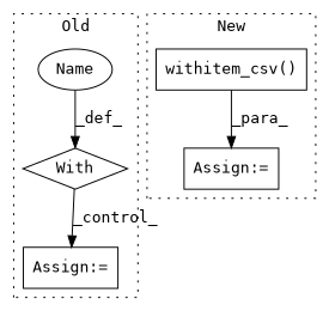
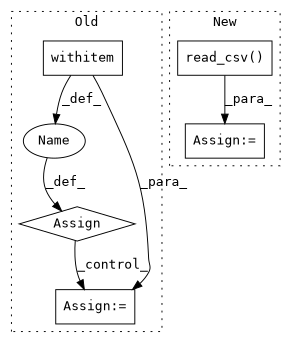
  digraph {
    fontname="DejaVu Sans Mono"
    node [a=68 fontname="DejaVu Sans Mono" l=3 shape=box]
    edge [fontname="DejaVu Sans Mono"]
-   n1 [a=39 l="5,56" label=With s="1758,1767" shape=diamond]
+   n1 [a=39 l="5,56" label=Assign s="1758,1767" shape=diamond]
    n2 [a=87 l=1 label=Name s=1812 shape=ellipse]
    n3 [label="Assign:=" s=1827]
-   n5 [a=75 l="12,22" label="withitem_csv()" s="1947,1994"]
+   n4 [a=49 l=4 label=withitem s=1763]
+   n5 [a=75 l="12,22" label="read_csv()" s="1947,1994"]
    n6 [label="Assign:=" s=1944]
    subgraph cluster_1 {
      label=Old
      style=dotted
      n1
      n2
      n3
+     n4
    }
    subgraph cluster_2 {
      label=New
      style=dotted
      n5
      n6
    }
    n1 -> n3 [label=_control_]
    n2 -> n1 [label=_def_]
+   n4 -> n2 [label=_def_]
+   n4 -> n3 [label=_para_]
    n5 -> n6 [label=_para_]
  }
